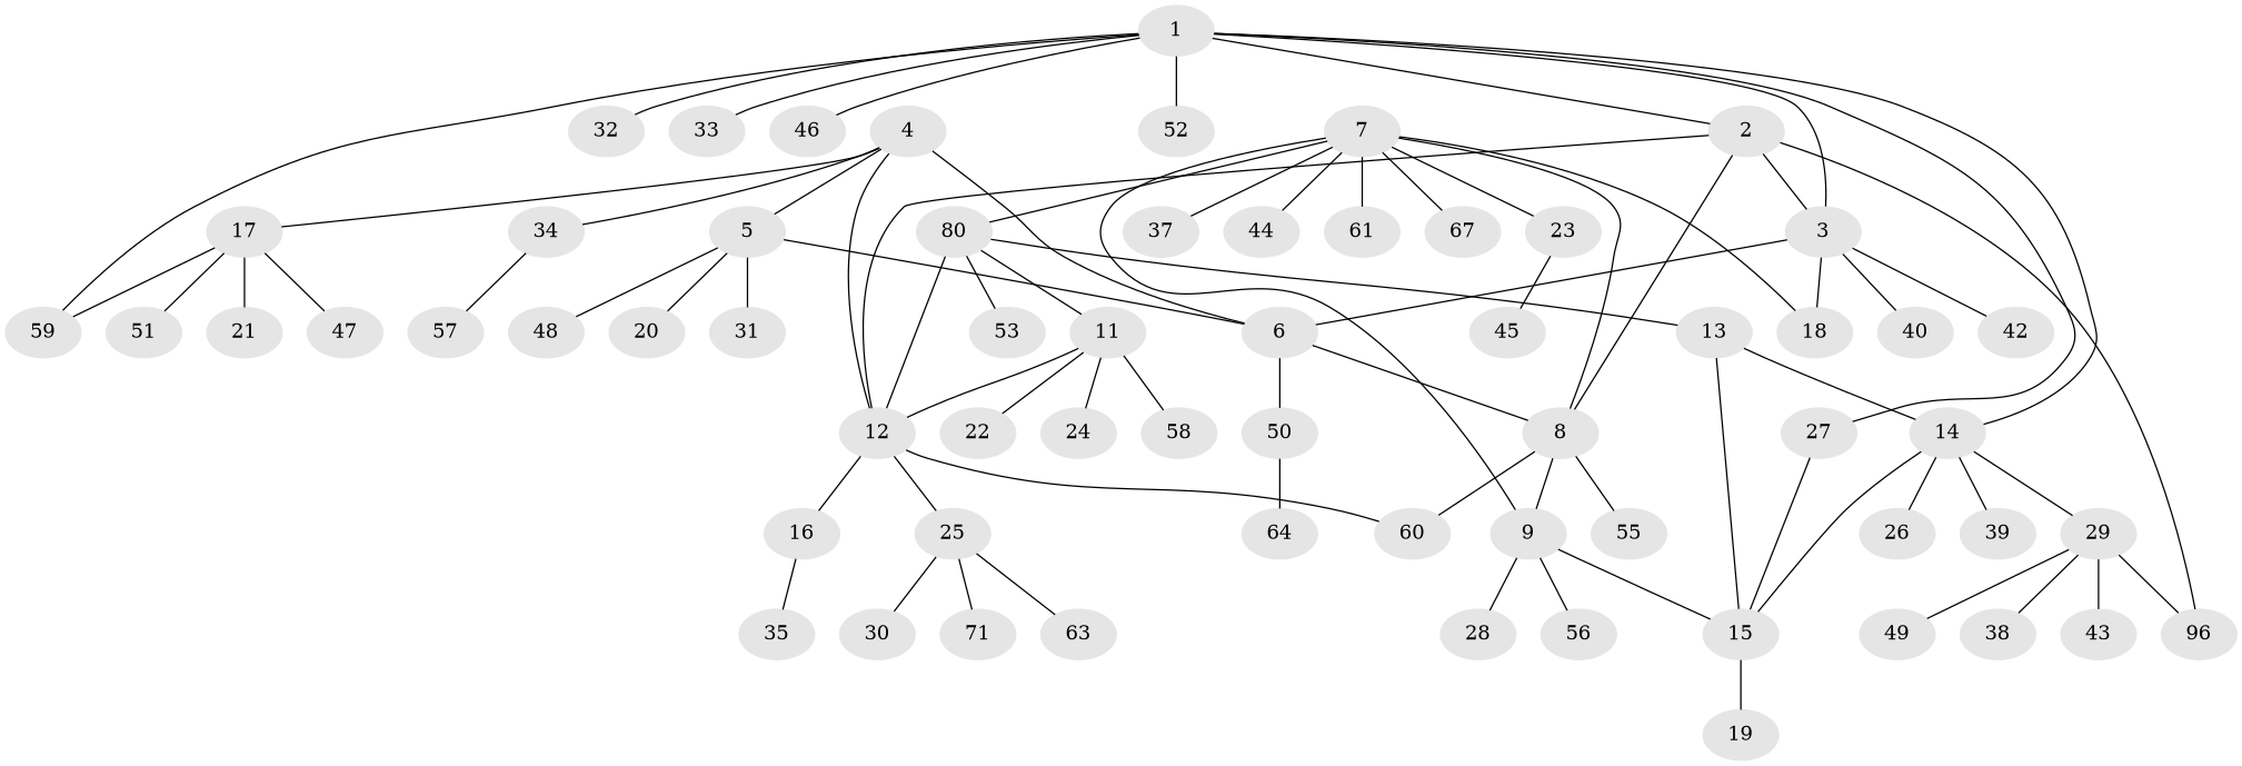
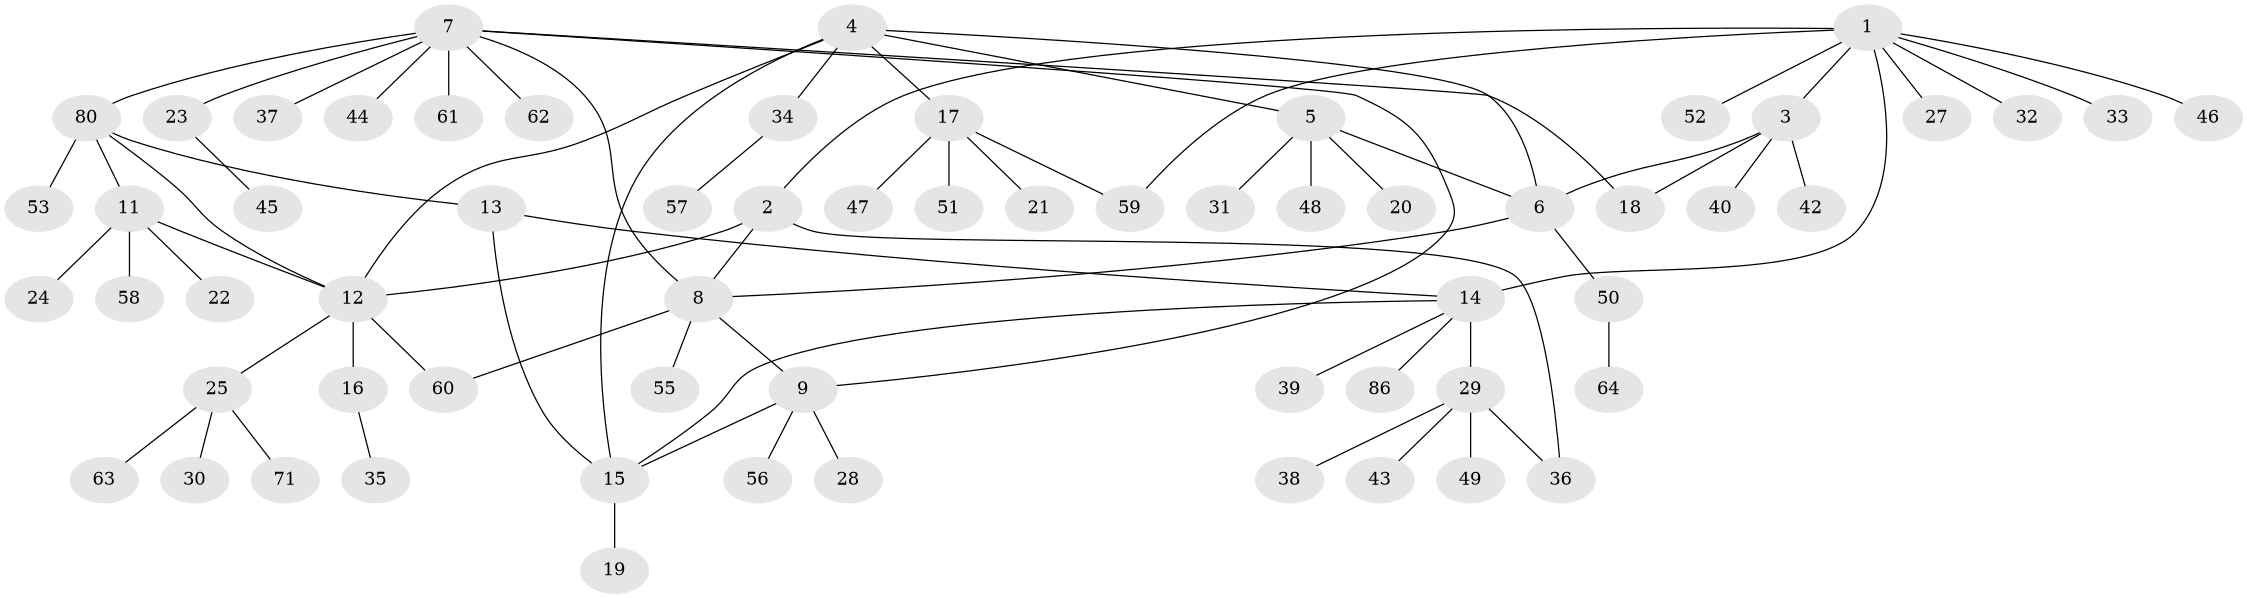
  graph {
    node [color=gray90 style=filled]
    1
    2
    3
    14
    27
    32
    33
    46
    52
    59
    8
    12
-   36 [label=96]
+   36
    6
    18
    40
    42
    15
-   26
+   26 [label=86]
    29
    39
    9
    55
    60
    16
    25
    50
    4
    5
    17
    34
    20
    31
    48
    19
    21
    47
    51
    57
    64
    7
    n42 [label=80]
    23
    37
    44
    61
-   62 [label=67]
+   62
    28
    56
    11
    13
    53
    45
    22
    24
    58
    35
    30
    n59 [label=71]
    63
    38
    43
    49
    1 -- 2
    1 -- 3
    1 -- 14
    1 -- 27
    1 -- 32
    1 -- 33
    1 -- 46
    1 -- 52
    1 -- 59
-   2 -- 3
    2 -- 8
    2 -- 12
    2 -- 36
    3 -- 6
    3 -- 18
    3 -- 40
    3 -- 42
    14 -- 15
    14 -- 26
    14 -- 29
    14 -- 39
    8 -- 9
    8 -- 55
    8 -- 60
    12 -- 60
    12 -- 16
    12 -- 25
    6 -- 8
    6 -- 50
    15 -- 19
    29 -- 36
    29 -- 38
    29 -- 43
    29 -- 49
    9 -- 15
    9 -- 28
    9 -- 56
    16 -- 35
    25 -- 30
    25 -- n59
    25 -- 63
    50 -- 64
    4 -- 12
    4 -- 6
-   27 -- 15
+   4 -- 15
    4 -- 5
    4 -- 17
    4 -- 34
    5 -- 6
    5 -- 20
    5 -- 31
    5 -- 48
    17 -- 59
    17 -- 21
    17 -- 47
    17 -- 51
    34 -- 57
    7 -- 8
    7 -- 18
    7 -- 9
    7 -- n42
    7 -- 23
    7 -- 37
    7 -- 44
    7 -- 61
    7 -- 62
    n42 -- 12
    n42 -- 11
    n42 -- 13
    n42 -- 53
    23 -- 45
    11 -- 12
    11 -- 22
    11 -- 24
    11 -- 58
    13 -- 14
    13 -- 15
  }
